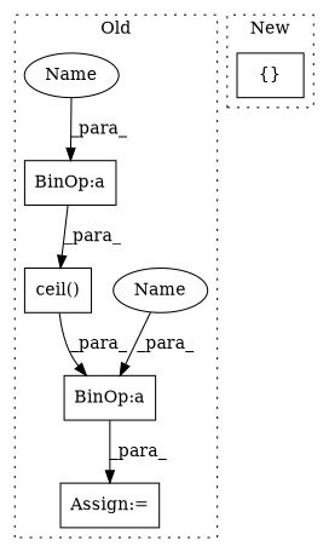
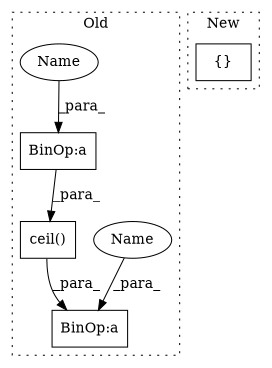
  digraph {
    node [a=82 l=3 shape=box]
    n1 [a=75 l="10,1" label="ceil()" s="33972,34028"]
    n2 [label="BinOp:a" s=34014]
-   n3 [a=68 label="Assign:=" s=34043]
    n4 [label="BinOp:a" s=34052]
    n5 [a=87 l=6 label=Name s=34046 shape=ellipse]
    n6 [a=87 l=6 label=Name s=34017 shape=ellipse]
    n7 [a=59 l="1,0" label="{}" s="33972,34029"]
    subgraph cluster_1 {
      label=Old
      style=dotted
      n1
      n2
-     n3
      n4
      n5
      n6
    }
    subgraph cluster_2 {
      label=New
      style=dotted
      n7
    }
    n1 -> n4 [label=_para_]
    n2 -> n1 [label=_para_]
-   n4 -> n3 [label=_para_]
    n5 -> n4 [label=_para_]
    n6 -> n2 [label=_para_]
  }
